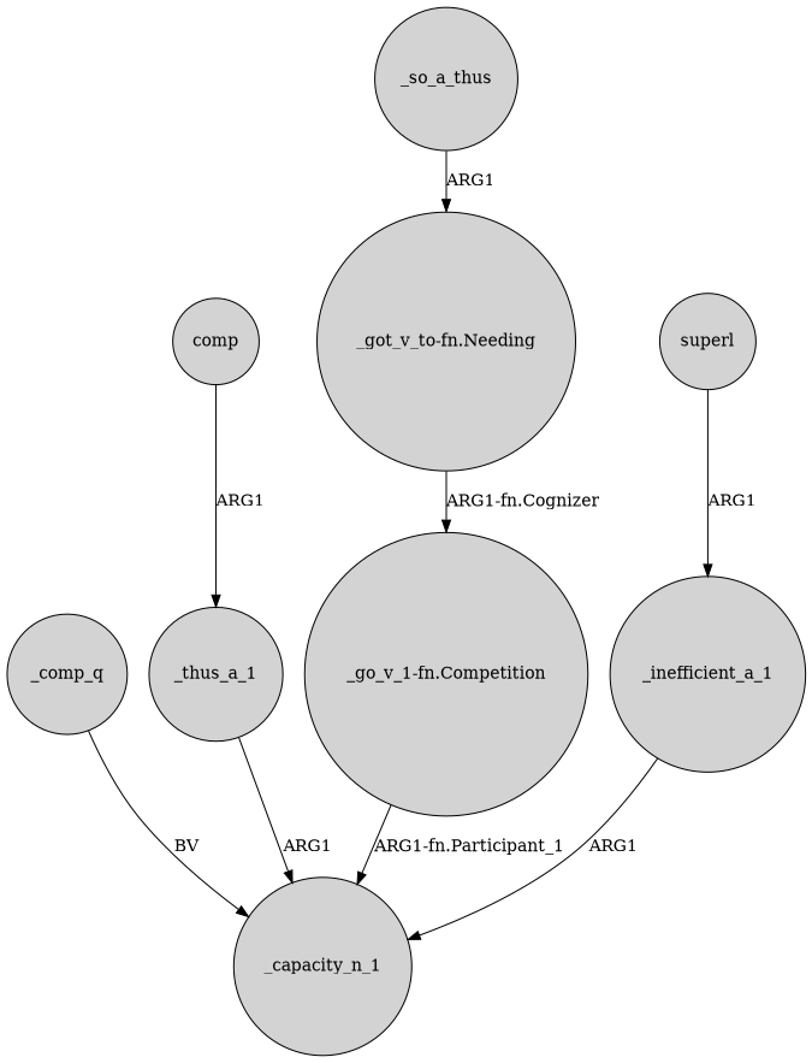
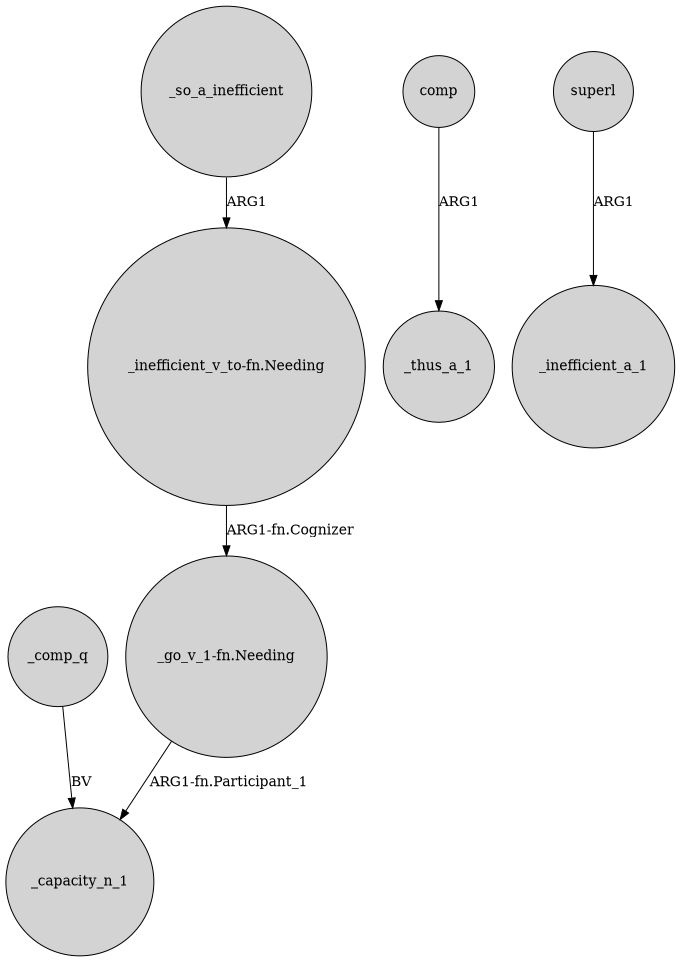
  digraph {
    node [shape=circle style=filled]
    n1 [label=_comp_q]
    _capacity_n_1
    n3 [label=_thus_a_1]
    comp
-   "_got_v_to-fn.Needing"
-   "_go_v_1-fn.Competition"
-   _so_a_thus
+   "_got_v_to-fn.Needing" [label="_inefficient_v_to-fn.Needing"]
+   "_go_v_1-fn.Competition" [label="_go_v_1-fn.Needing"]
+   _so_a_thus [label=_so_a_inefficient]
    _inefficient_a_1
    superl
    n1 -> _capacity_n_1 [label=BV]
-   n3 -> _capacity_n_1 [label=ARG1]
    comp -> n3 [label=ARG1]
    "_got_v_to-fn.Needing" -> "_go_v_1-fn.Competition" [label="ARG1-fn.Cognizer"]
    "_go_v_1-fn.Competition" -> _capacity_n_1 [label="ARG1-fn.Participant_1"]
    _so_a_thus -> "_got_v_to-fn.Needing" [label=ARG1]
-   _inefficient_a_1 -> _capacity_n_1 [label=ARG1]
    superl -> _inefficient_a_1 [label=ARG1]
  }
